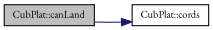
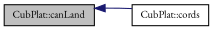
  digraph {
    rankdir=LR
    fontname="EB Garamond"
    node [color=black fontname="EB Garamond" fontsize=10 shape=record style=filled]
    n1 [fillcolor=grey75 fontcolor=black height=0.2 label="CubPlat::canLand" width=0.4]
    n2 [fillcolor=white height=0.2 label="CubPlat::cords" width=0.4]
-   n1 -> n2 [color=midnightblue fontname="EB Garamond" fontsize=10 labelfontname=Helvetica labelfontsize=10 style=solid]
+   n2 -> n1 [color=midnightblue fontname="EB Garamond" fontsize=10 labelfontname=Helvetica labelfontsize=10 style=solid]
  }
